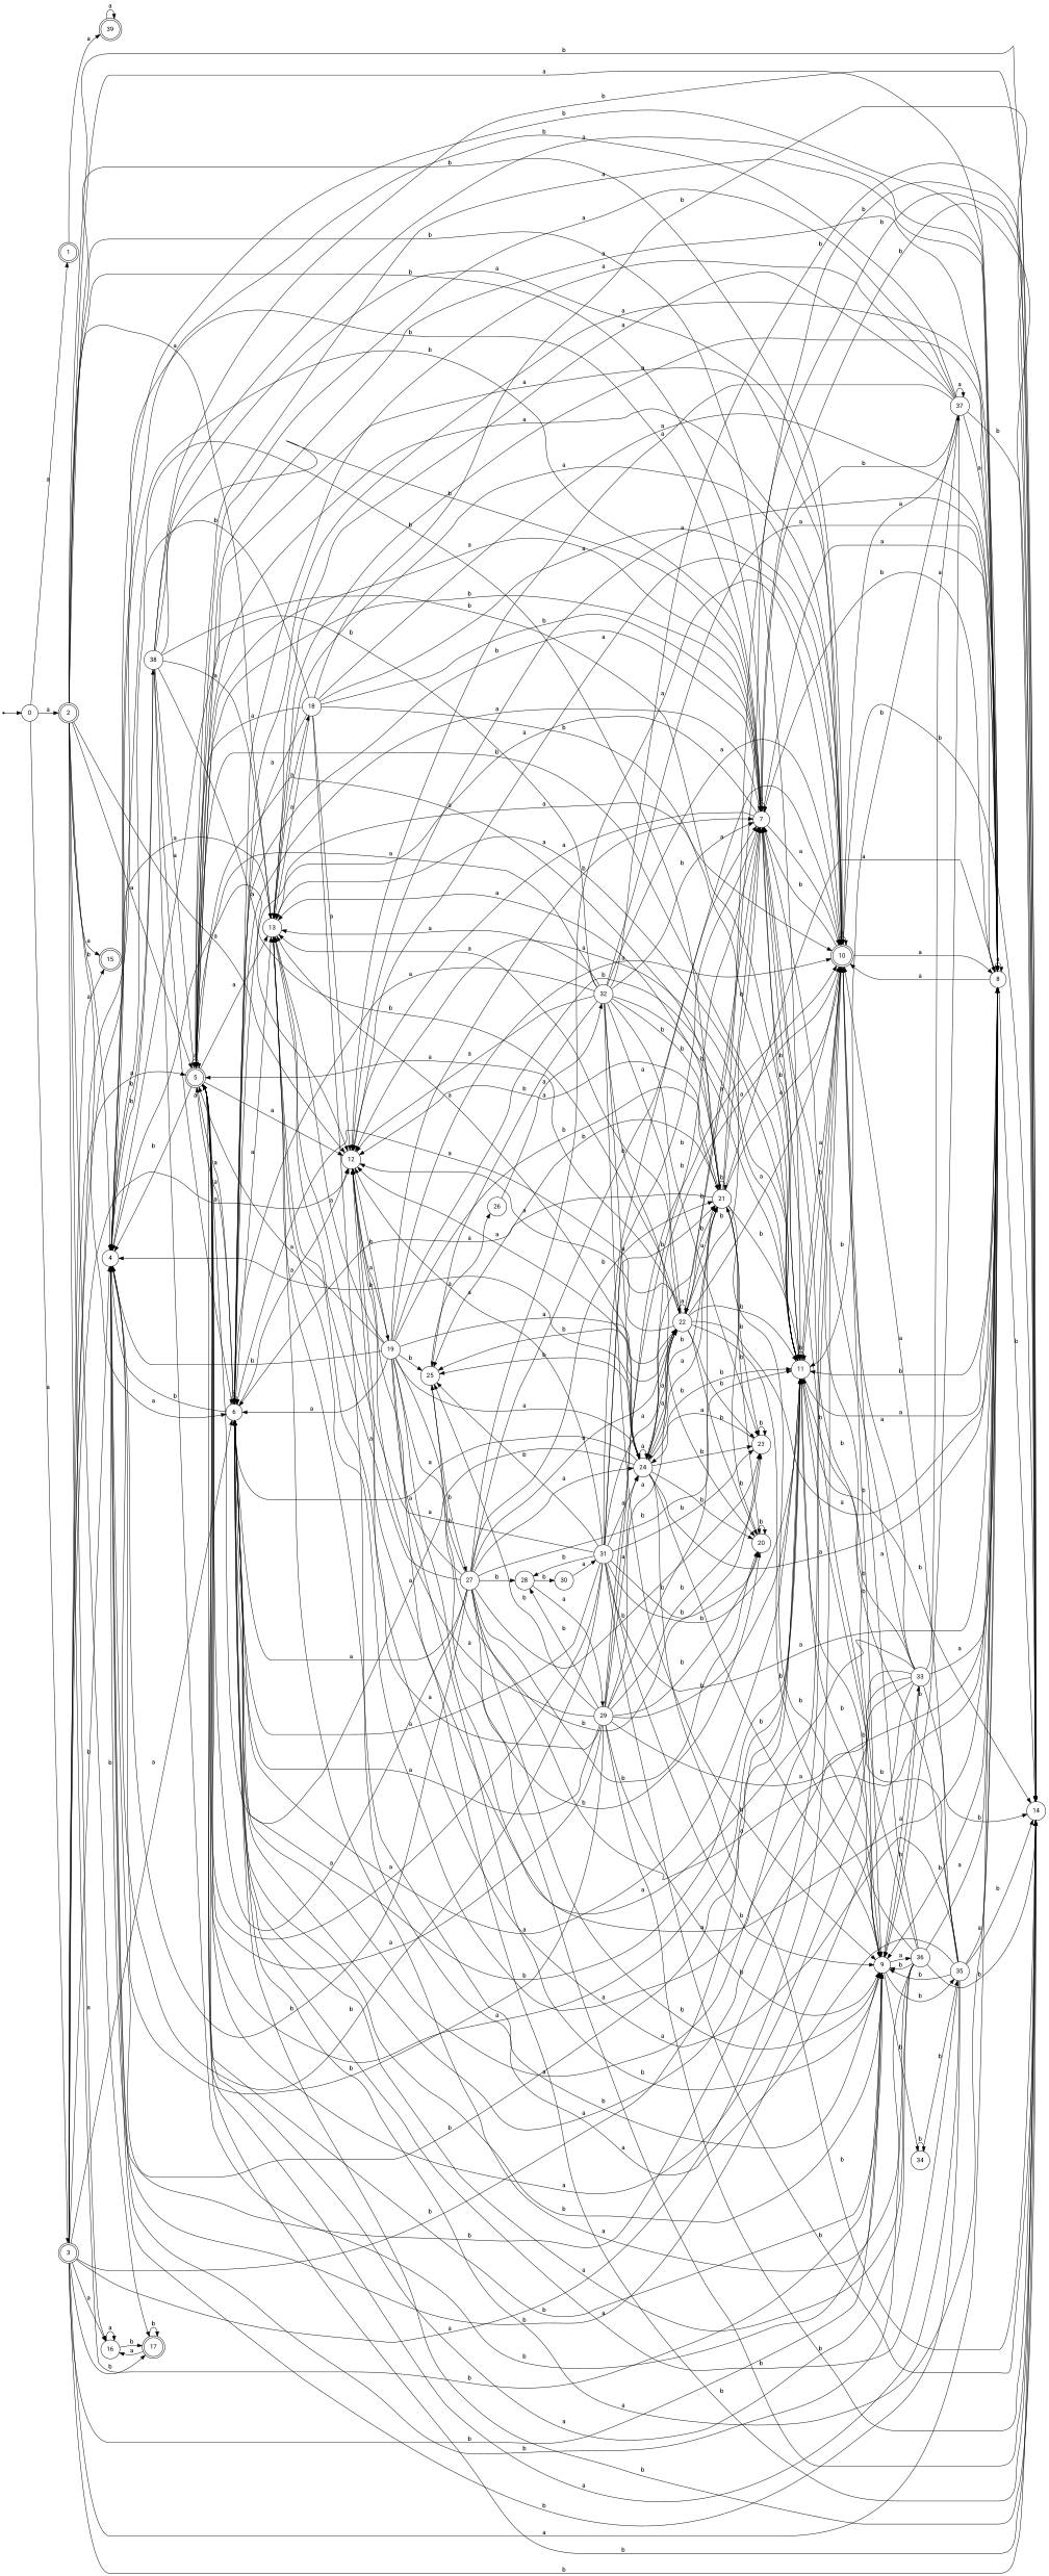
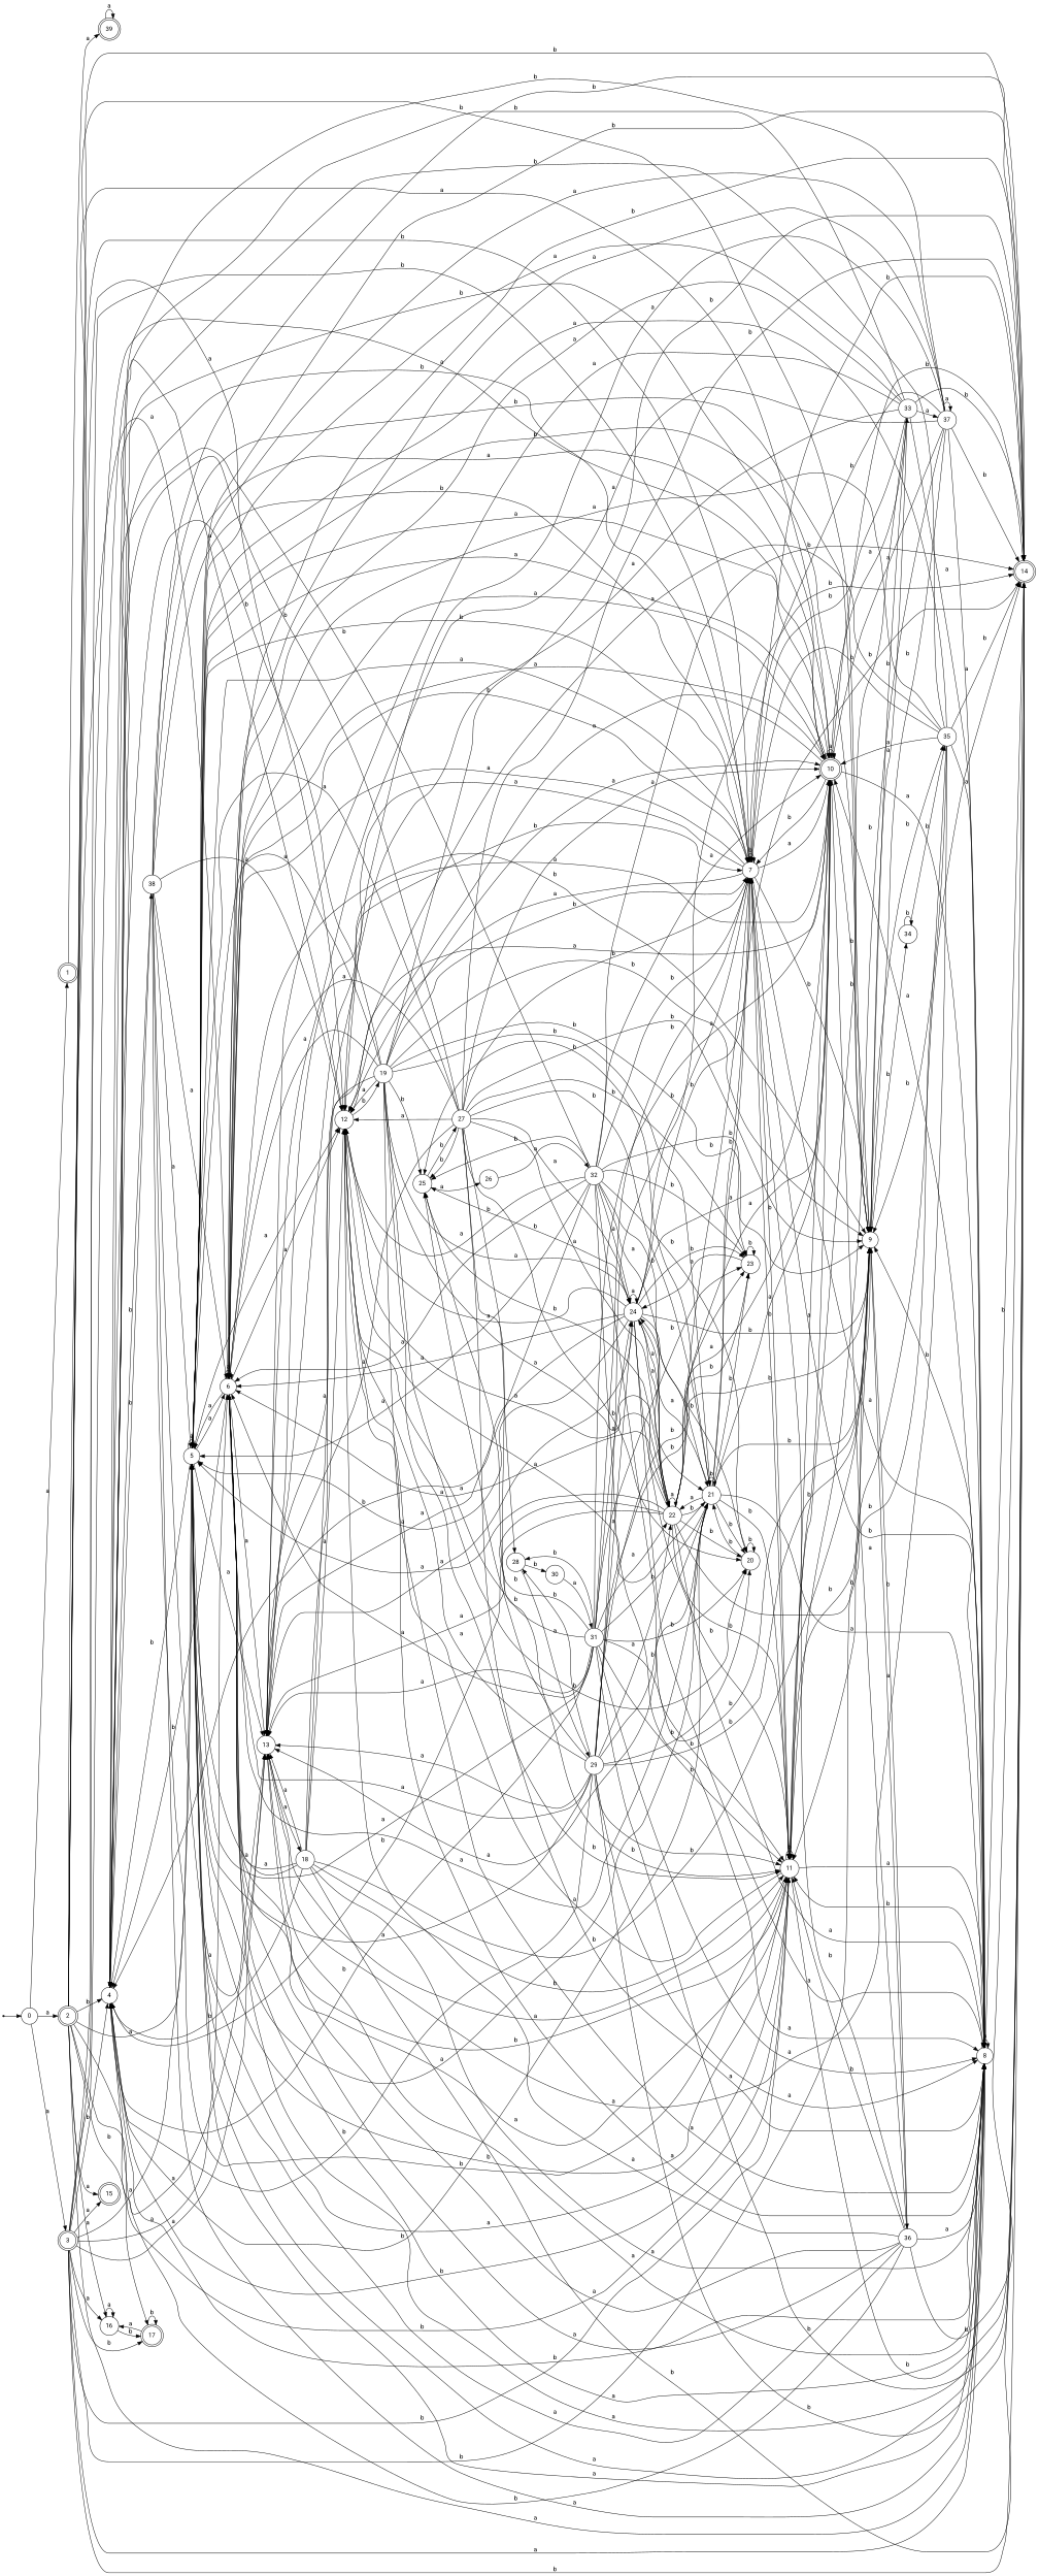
  digraph {
    fontname=Roboto
    rankdir=LR
    node [fontname=Roboto shape=circle]
    edge [fontname=Roboto]
    dummy0 [shape=point]
    0
    1 [shape=doublecircle]
    2 [shape=doublecircle]
    3 [shape=doublecircle]
    39 [shape=doublecircle]
    4
-   5 [shape=doublecircle]
+   5
    6
    7
    8
    9
    10 [shape=doublecircle]
    11
    12
    13
-   14
+   14 [shape=doublecircle]
    15 [shape=doublecircle]
    16
    17 [shape=doublecircle]
    38
    33
    34
    35
    36
    19
    18
    37
    20
    21
    22
    23
    24
    25
    26
    27
    32
    28
    29
    30
    31
    dummy0 -> 0
    0 -> 1 [label=a]
    0 -> 2 [label=a]
    0 -> 3 [label=a]
    1 -> 39 [label=a]
    2 -> 4 [label=b]
    2 -> 5 [label=a]
    2 -> 6 [label=a]
    2 -> 7 [label=b]
    2 -> 8 [label=a]
    2 -> 9 [label=b]
-   2 -> 10 [label=b]
+   2 -> 10 [label=a]
    2 -> 11 [label=b]
    2 -> 12 [label=a]
    2 -> 13 [label=a]
    2 -> 14 [label=b]
    2 -> 15 [label=a]
    2 -> 16 [label=a]
    2 -> 17 [label=b]
    3 -> 4 [label=b]
    3 -> 5 [label=a]
    3 -> 6 [label=a]
    3 -> 7 [label=b]
    3 -> 8 [label=a]
    3 -> 9 [label=b]
    3 -> 10 [label=a]
    3 -> 11 [label=b]
    3 -> 12 [label=a]
    3 -> 13 [label=a]
    3 -> 14 [label=b]
    3 -> 15 [label=a]
    3 -> 16 [label=a]
    3 -> 17 [label=b]
    39 -> 39 [label=a]
    4 -> 38 [label=b]
    5 -> 4 [label=b]
    5 -> 5 [label=a]
    5 -> 6 [label=a]
    5 -> 7 [label=b]
    5 -> 8 [label=a]
    5 -> 9 [label=b]
    5 -> 10 [label=a]
    5 -> 11 [label=b]
    5 -> 12 [label=a]
    5 -> 13 [label=a]
    5 -> 14 [label=b]
    6 -> 4 [label=b]
    6 -> 5 [label=a]
    6 -> 6 [label=a]
    6 -> 7 [label=b]
    6 -> 8 [label=a]
    6 -> 9 [label=b]
    6 -> 10 [label=a]
    6 -> 11 [label=b]
    6 -> 12 [label=a]
    6 -> 13 [label=a]
    6 -> 14 [label=b]
    7 -> 4 [label=b]
    7 -> 5 [label=a]
    7 -> 6 [label=a]
    7 -> 7 [label=b]
    7 -> 8 [label=a]
    7 -> 9 [label=b]
    7 -> 10 [label=a]
    7 -> 11 [label=b]
    7 -> 12 [label=a]
    7 -> 13 [label=a]
    7 -> 14 [label=b]
    8 -> 4 [label=b]
    8 -> 5 [label=a]
    8 -> 6 [label=a]
    8 -> 7 [label=b]
    8 -> 8 [label=a]
    8 -> 9 [label=b]
    8 -> 10 [label=a]
    8 -> 11 [label=b]
    8 -> 12 [label=a]
    8 -> 13 [label=a]
    8 -> 14 [label=b]
    9 -> 33 [label=a]
    9 -> 34 [label=b]
    9 -> 35 [label=b]
    9 -> 36 [label=a]
    10 -> 4 [label=b]
    10 -> 5 [label=a]
    10 -> 6 [label=a]
    10 -> 7 [label=b]
    10 -> 8 [label=a]
    10 -> 9 [label=b]
    10 -> 10 [label=a]
    10 -> 11 [label=b]
    10 -> 12 [label=a]
    10 -> 13 [label=a]
    10 -> 14 [label=b]
    11 -> 4 [label=b]
    11 -> 5 [label=a]
    11 -> 6 [label=a]
    11 -> 7 [label=b]
    11 -> 8 [label=a]
    11 -> 9 [label=b]
    11 -> 10 [label=a]
    11 -> 11 [label=b]
    11 -> 12 [label=a]
    11 -> 13 [label=a]
    11 -> 14 [label=b]
    12 -> 19 [label=b]
    13 -> 18 [label=a]
    16 -> 16 [label=a]
    16 -> 17 [label=b]
    17 -> 16 [label=a]
    17 -> 17 [label=b]
    38 -> 4 [label=b]
    38 -> 5 [label=a]
    38 -> 6 [label=a]
    38 -> 7 [label=b]
    38 -> 8 [label=a]
    38 -> 9 [label=b]
    38 -> 10 [label=a]
    38 -> 11 [label=b]
    38 -> 12 [label=a]
    38 -> 13 [label=a]
    38 -> 14 [label=b]
    33 -> 4 [label=b]
    33 -> 5 [label=a]
    33 -> 6 [label=a]
    33 -> 7 [label=b]
    33 -> 8 [label=a]
    33 -> 9 [label=b]
    33 -> 10 [label=a]
    33 -> 11 [label=b]
    33 -> 12 [label=a]
    33 -> 13 [label=a]
    33 -> 14 [label=b]
    33 -> 37 [label=a]
    34 -> 34 [label=b]
    34 -> 35 [label=b]
    35 -> 4 [label=b]
    35 -> 5 [label=a]
    35 -> 6 [label=a]
    35 -> 7 [label=b]
    35 -> 8 [label=a]
    35 -> 9 [label=b]
    35 -> 10 [label=a]
    35 -> 11 [label=b]
    35 -> 12 [label=a]
    35 -> 13 [label=a]
    35 -> 14 [label=b]
    36 -> 4 [label=b]
    36 -> 5 [label=a]
    36 -> 6 [label=a]
    36 -> 7 [label=b]
    36 -> 8 [label=a]
    36 -> 9 [label=b]
    36 -> 10 [label=a]
    36 -> 11 [label=b]
+   36 -> 12 [label=a]
    36 -> 13 [label=a]
    36 -> 14 [label=b]
    19 -> 4 [label=b]
    19 -> 5 [label=a]
    19 -> 6 [label=a]
    19 -> 7 [label=b]
    19 -> 8 [label=a]
    19 -> 9 [label=b]
    19 -> 10 [label=a]
    19 -> 11 [label=b]
    19 -> 12 [label=a]
    19 -> 13 [label=a]
    19 -> 14 [label=b]
    19 -> 20 [label=b]
    19 -> 21 [label=b]
    19 -> 22 [label=a]
    19 -> 23 [label=b]
    19 -> 24 [label=a]
    19 -> 25 [label=b]
    18 -> 4 [label=b]
    18 -> 5 [label=a]
    18 -> 6 [label=a]
    18 -> 7 [label=b]
    18 -> 8 [label=a]
    18 -> 9 [label=b]
    18 -> 10 [label=a]
    18 -> 11 [label=b]
    18 -> 12 [label=a]
    18 -> 13 [label=a]
    18 -> 14 [label=b]
    37 -> 4 [label=b]
    37 -> 5 [label=a]
    37 -> 6 [label=a]
    37 -> 7 [label=b]
    37 -> 8 [label=a]
    37 -> 9 [label=b]
    37 -> 10 [label=a]
    37 -> 11 [label=b]
    37 -> 12 [label=a]
    37 -> 13 [label=a]
    37 -> 14 [label=b]
    37 -> 37 [label=a]
    20 -> 20 [label=b]
    20 -> 21 [label=b]
    21 -> 4 [label=b]
    21 -> 5 [label=a]
    21 -> 6 [label=a]
    21 -> 7 [label=b]
    21 -> 8 [label=a]
    21 -> 9 [label=b]
    21 -> 10 [label=a]
    21 -> 11 [label=b]
    21 -> 12 [label=a]
    21 -> 13 [label=a]
    21 -> 14 [label=b]
    21 -> 20 [label=b]
    21 -> 21 [label=b]
    21 -> 22 [label=a]
    21 -> 23 [label=b]
    21 -> 24 [label=a]
    21 -> 25 [label=b]
    22 -> 4 [label=b]
    22 -> 5 [label=a]
    22 -> 6 [label=a]
    22 -> 7 [label=b]
    22 -> 8 [label=a]
    22 -> 9 [label=b]
    22 -> 10 [label=a]
    22 -> 11 [label=b]
    22 -> 12 [label=a]
    22 -> 13 [label=a]
    22 -> 14 [label=b]
    22 -> 20 [label=b]
    22 -> 21 [label=b]
    22 -> 22 [label=a]
    22 -> 23 [label=b]
    22 -> 24 [label=a]
    22 -> 25 [label=b]
    23 -> 23 [label=b]
    23 -> 24 [label=a]
    24 -> 4 [label=b]
    24 -> 5 [label=a]
    24 -> 6 [label=a]
    24 -> 7 [label=b]
    24 -> 8 [label=a]
    24 -> 9 [label=b]
    24 -> 10 [label=a]
    24 -> 11 [label=b]
    24 -> 12 [label=a]
    24 -> 13 [label=a]
    24 -> 14 [label=b]
    24 -> 20 [label=b]
    24 -> 21 [label=b]
    24 -> 22 [label=a]
    24 -> 23 [label=b]
    24 -> 24 [label=a]
    24 -> 25 [label=b]
    25 -> 26 [label=a]
    25 -> 27 [label=b]
    26 -> 32 [label=a]
    27 -> 4 [label=b]
    27 -> 5 [label=a]
    27 -> 6 [label=a]
    27 -> 7 [label=b]
    27 -> 8 [label=a]
    27 -> 9 [label=b]
    27 -> 10 [label=a]
    27 -> 11 [label=b]
    27 -> 12 [label=a]
    27 -> 13 [label=a]
    27 -> 14 [label=b]
    27 -> 20 [label=b]
    27 -> 21 [label=b]
    27 -> 22 [label=a]
    27 -> 23 [label=b]
    27 -> 24 [label=a]
    27 -> 25 [label=b]
    27 -> 28 [label=b]
    32 -> 4 [label=b]
    32 -> 5 [label=a]
    32 -> 6 [label=a]
    32 -> 7 [label=b]
    32 -> 8 [label=a]
    32 -> 9 [label=b]
    32 -> 10 [label=a]
    32 -> 11 [label=b]
    32 -> 12 [label=a]
    32 -> 13 [label=a]
    32 -> 14 [label=b]
    32 -> 20 [label=b]
    32 -> 21 [label=b]
    32 -> 22 [label=a]
    32 -> 23 [label=b]
    32 -> 24 [label=a]
    32 -> 25 [label=b]
    28 -> 29 [label=a]
    28 -> 30 [label=b]
    29 -> 4 [label=b]
    29 -> 5 [label=a]
    29 -> 6 [label=a]
    29 -> 7 [label=b]
    29 -> 8 [label=a]
    29 -> 9 [label=b]
    29 -> 10 [label=a]
    29 -> 11 [label=b]
    29 -> 12 [label=a]
    29 -> 13 [label=a]
    29 -> 14 [label=b]
    29 -> 20 [label=b]
    29 -> 21 [label=b]
    29 -> 22 [label=a]
    29 -> 23 [label=b]
    29 -> 24 [label=a]
    29 -> 25 [label=b]
    29 -> 28 [label=b]
    30 -> 31 [label=a]
    31 -> 4 [label=b]
    31 -> 5 [label=a]
    31 -> 6 [label=a]
    31 -> 7 [label=b]
    31 -> 8 [label=a]
    31 -> 9 [label=b]
    31 -> 10 [label=a]
    31 -> 11 [label=b]
    31 -> 12 [label=a]
    31 -> 13 [label=a]
    31 -> 14 [label=b]
    31 -> 20 [label=b]
    31 -> 21 [label=b]
    31 -> 22 [label=a]
    31 -> 23 [label=b]
    31 -> 24 [label=a]
    31 -> 25 [label=b]
    31 -> 28 [label=b]
  }
